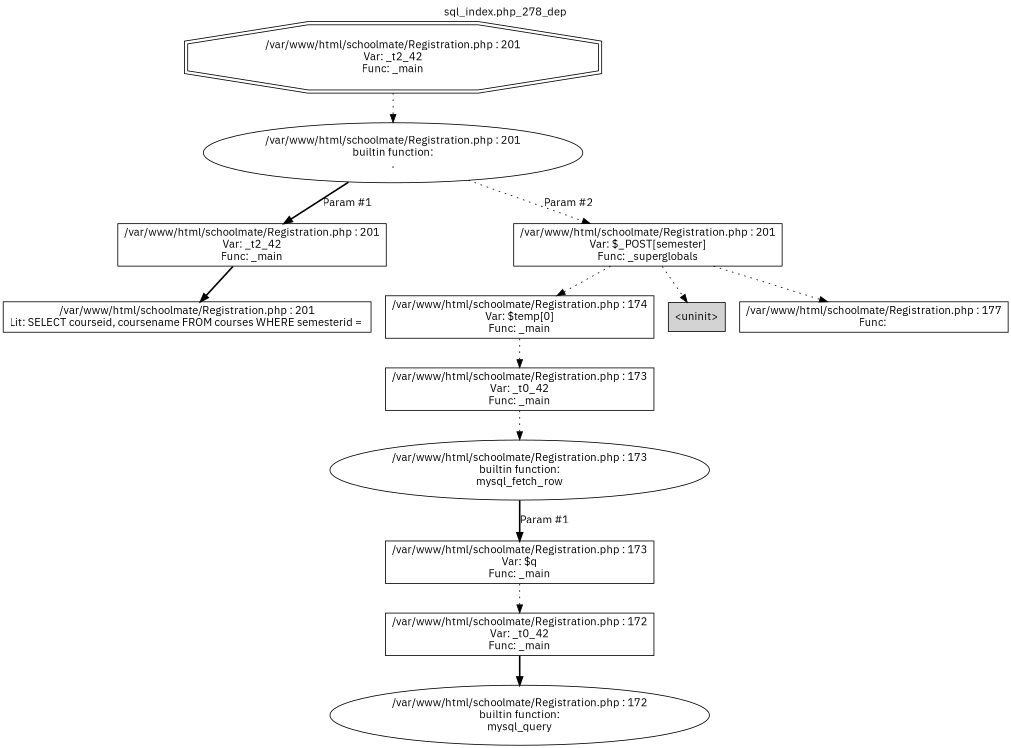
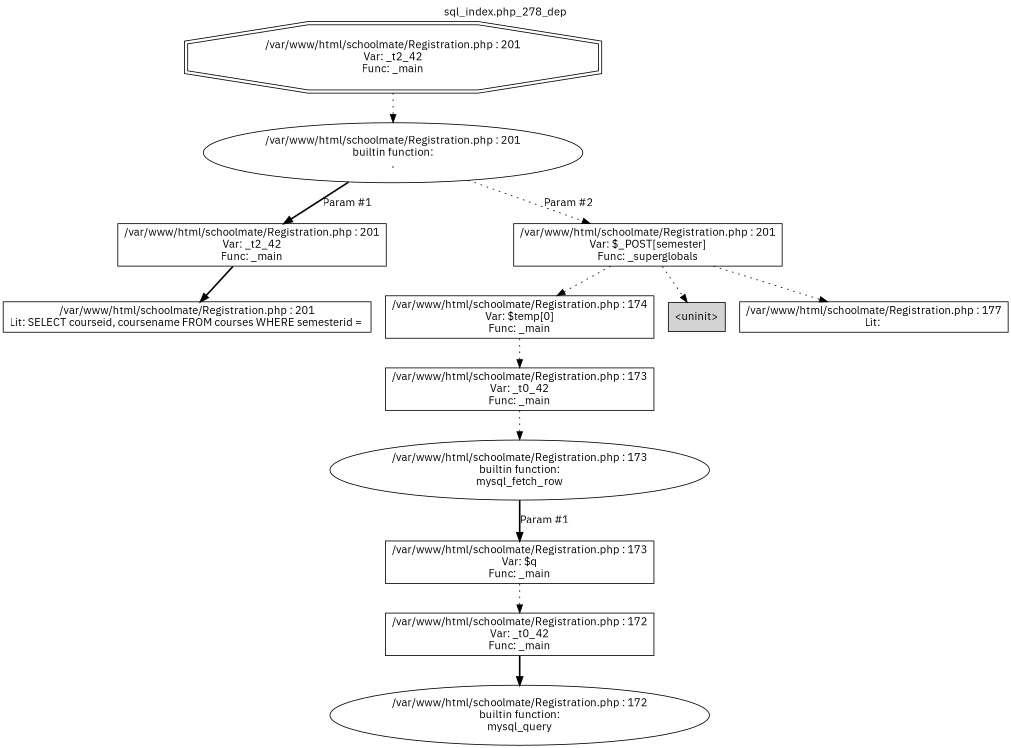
  digraph {
    label="sql_index.php_278_dep"
    labelloc=t
    fontname="IBM Plex Sans"
    node [shape=box fontname="IBM Plex Sans"]
    edge [style=dotted fontname="IBM Plex Sans"]
    n1 [label="/var/www/html/schoolmate/Registration.php : 201\nVar: _t2_42\nFunc: _main\n" shape=doubleoctagon]
    n2 [label="/var/www/html/schoolmate/Registration.php : 201\nbuiltin function:\n.\n" shape=ellipse]
    n3 [label="/var/www/html/schoolmate/Registration.php : 201\nVar: _t2_42\nFunc: _main\n"]
    n4 [label="/var/www/html/schoolmate/Registration.php : 201\nVar: $_POST[semester]\nFunc: _superglobals\n"]
    n5 [label="/var/www/html/schoolmate/Registration.php : 201\nLit: SELECT courseid, coursename FROM courses WHERE semesterid = \n"]
    n6 [label="/var/www/html/schoolmate/Registration.php : 174\nVar: $temp[0]\nFunc: _main\n"]
    n7 [label="<uninit>" style=filled]
-   n8 [label="/var/www/html/schoolmate/Registration.php : 177\nFunc: \n"]
+   n8 [label="/var/www/html/schoolmate/Registration.php : 177\nLit: \n"]
    n9 [label="/var/www/html/schoolmate/Registration.php : 173\nVar: _t0_42\nFunc: _main\n"]
    n10 [label="/var/www/html/schoolmate/Registration.php : 173\nbuiltin function:\nmysql_fetch_row\n" shape=ellipse]
    n11 [label="/var/www/html/schoolmate/Registration.php : 173\nVar: $q\nFunc: _main\n"]
    n12 [label="/var/www/html/schoolmate/Registration.php : 172\nVar: _t0_42\nFunc: _main\n"]
    n13 [label="/var/www/html/schoolmate/Registration.php : 172\nbuiltin function:\nmysql_query\n" shape=ellipse]
    n1 -> n2
    n2 -> n3 [label="Param #1" style=bold]
    n2 -> n4 [label="Param #2"]
    n3 -> n5 [style=bold]
    n4 -> n6
    n4 -> n7
    n4 -> n8
    n6 -> n9
    n9 -> n10
    n10 -> n11 [label="Param #1" style=bold]
    n11 -> n12
    n12 -> n13 [style=bold]
  }
